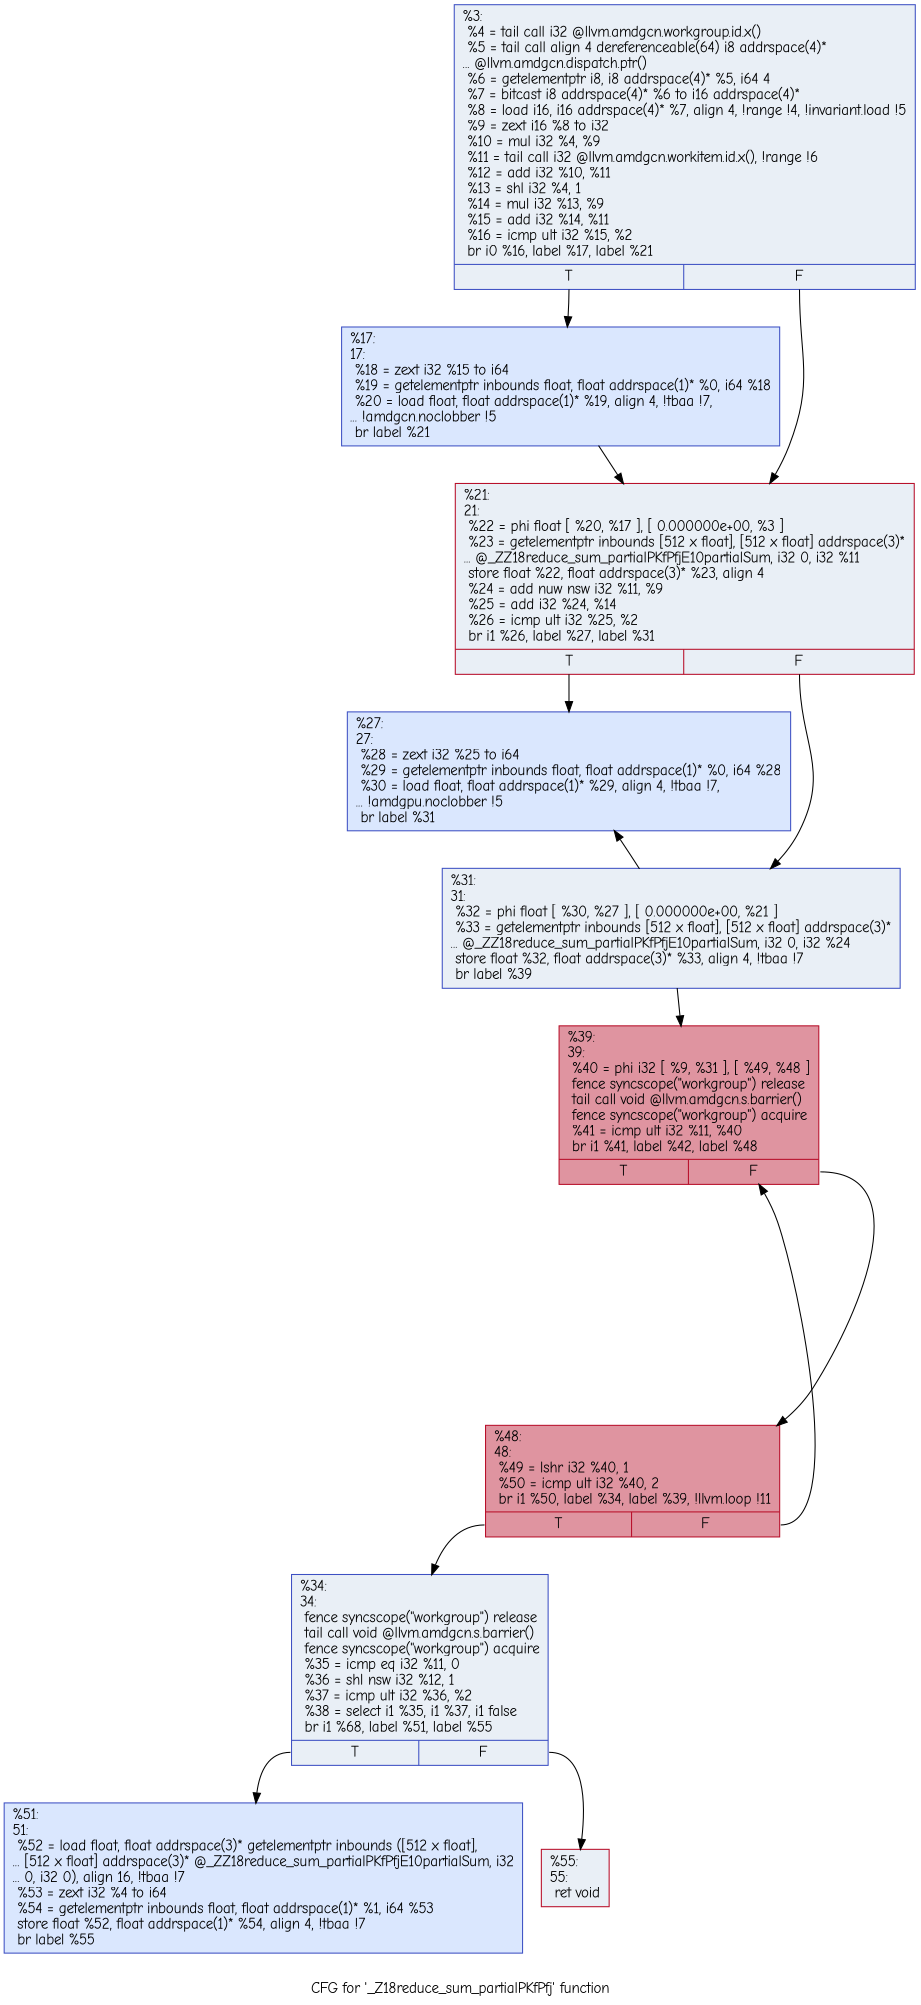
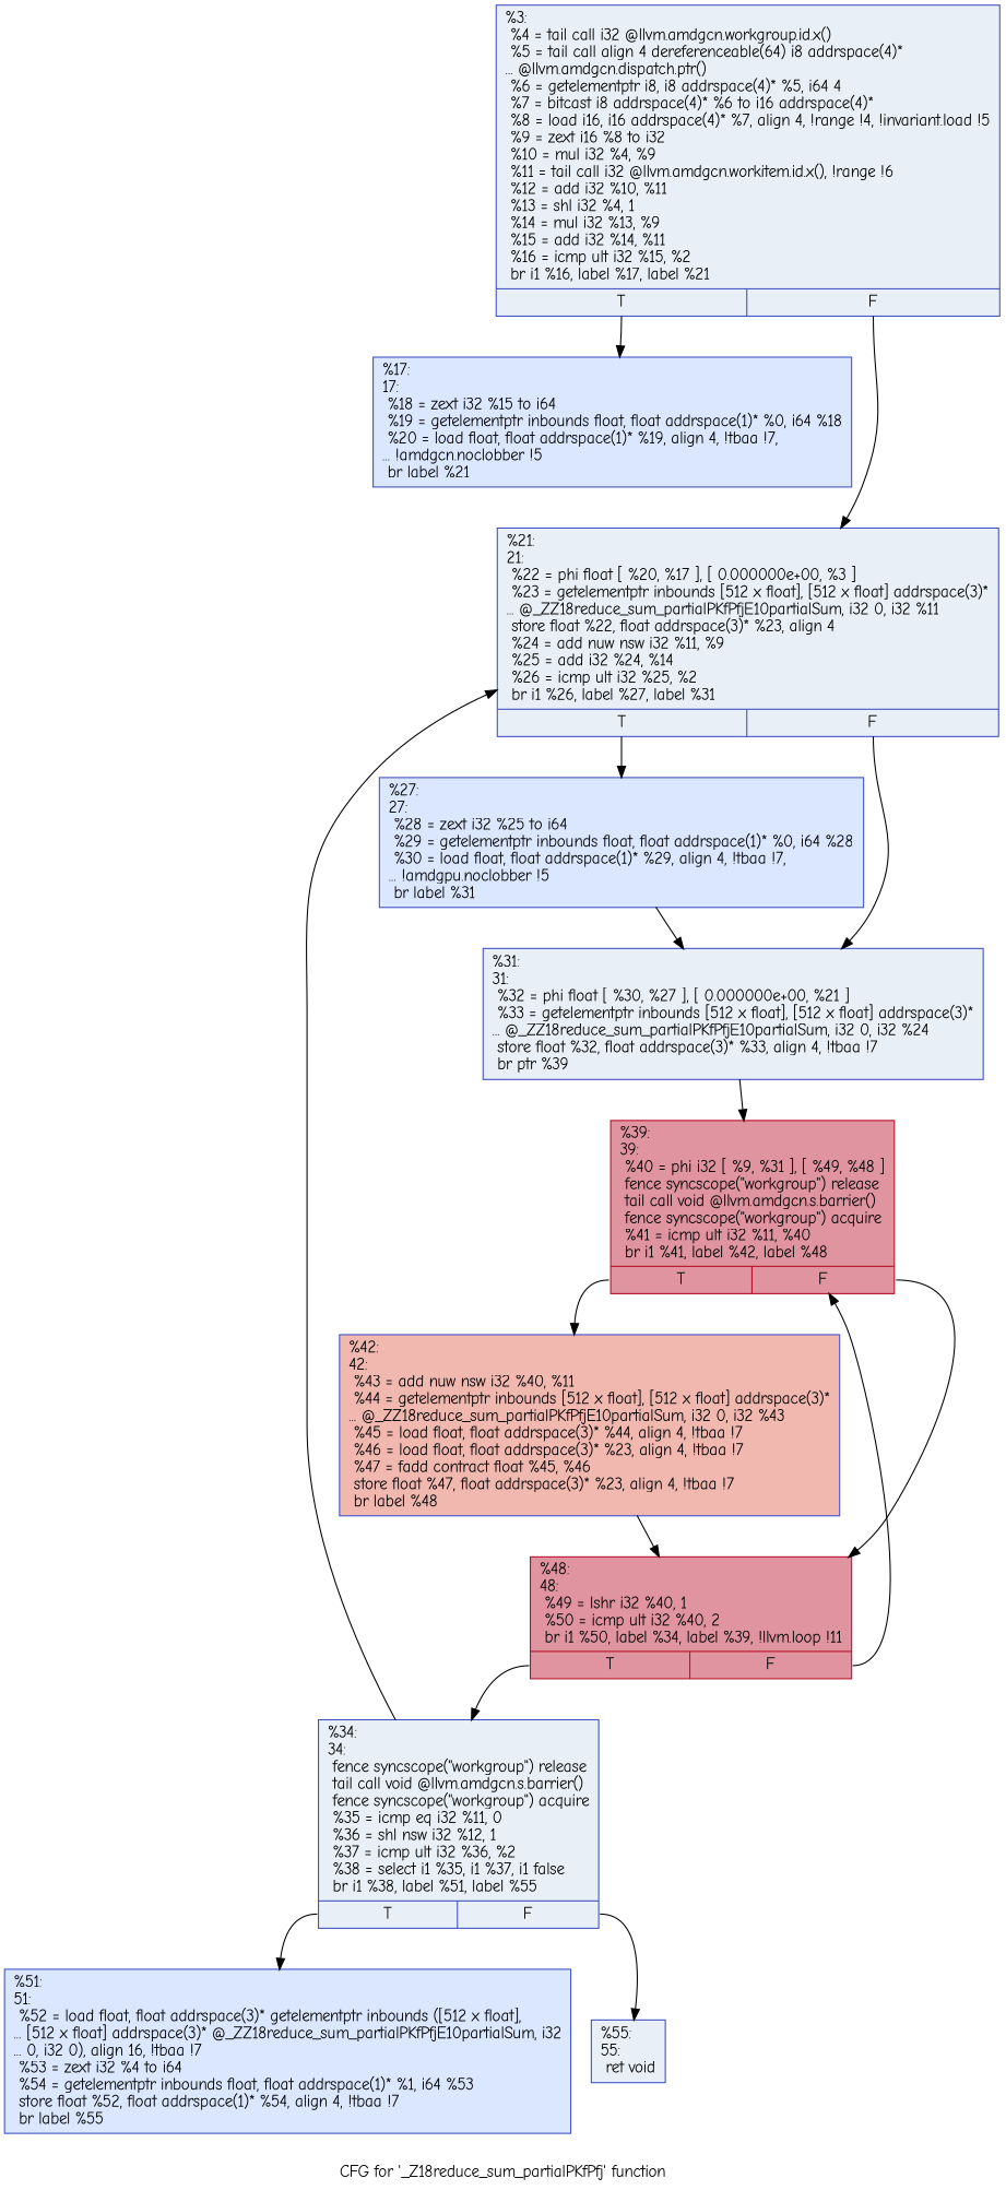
  digraph {
    fontname="Comic Neue"
    label="CFG for '_Z18reduce_sum_partialPKfPfj' function"
    node [color="#3d50c3ff" fillcolor="#cedaeb70" fontname="Comic Neue" shape=record style=filled]
    edge [fontname="Comic Neue" tailport=s0]
-   n1 [label="{%3:\l  %4 = tail call i32 @llvm.amdgcn.workgroup.id.x()\l  %5 = tail call align 4 dereferenceable(64) i8 addrspace(4)*\l... @llvm.amdgcn.dispatch.ptr()\l  %6 = getelementptr i8, i8 addrspace(4)* %5, i64 4\l  %7 = bitcast i8 addrspace(4)* %6 to i16 addrspace(4)*\l  %8 = load i16, i16 addrspace(4)* %7, align 4, !range !4, !invariant.load !5\l  %9 = zext i16 %8 to i32\l  %10 = mul i32 %4, %9\l  %11 = tail call i32 @llvm.amdgcn.workitem.id.x(), !range !6\l  %12 = add i32 %10, %11\l  %13 = shl i32 %4, 1\l  %14 = mul i32 %13, %9\l  %15 = add i32 %14, %11\l  %16 = icmp ult i32 %15, %2\l  br i0 %16, label %17, label %21\l|{<s0>T|<s1>F}}"]
+   n1 [label="{%3:\l  %4 = tail call i32 @llvm.amdgcn.workgroup.id.x()\l  %5 = tail call align 4 dereferenceable(64) i8 addrspace(4)*\l... @llvm.amdgcn.dispatch.ptr()\l  %6 = getelementptr i8, i8 addrspace(4)* %5, i64 4\l  %7 = bitcast i8 addrspace(4)* %6 to i16 addrspace(4)*\l  %8 = load i16, i16 addrspace(4)* %7, align 4, !range !4, !invariant.load !5\l  %9 = zext i16 %8 to i32\l  %10 = mul i32 %4, %9\l  %11 = tail call i32 @llvm.amdgcn.workitem.id.x(), !range !6\l  %12 = add i32 %10, %11\l  %13 = shl i32 %4, 1\l  %14 = mul i32 %13, %9\l  %15 = add i32 %14, %11\l  %16 = icmp ult i32 %15, %2\l  br i1 %16, label %17, label %21\l|{<s0>T|<s1>F}}"]
    n2 [fillcolor="#abc8fd70" label="{%17:\l17:                                               \l  %18 = zext i32 %15 to i64\l  %19 = getelementptr inbounds float, float addrspace(1)* %0, i64 %18\l  %20 = load float, float addrspace(1)* %19, align 4, !tbaa !7,\l... !amdgcn.noclobber !5\l  br label %21\l}"]
-   n3 [color="#b70d28ff" label="{%21:\l21:                                               \l  %22 = phi float [ %20, %17 ], [ 0.000000e+00, %3 ]\l  %23 = getelementptr inbounds [512 x float], [512 x float] addrspace(3)*\l... @_ZZ18reduce_sum_partialPKfPfjE10partialSum, i32 0, i32 %11\l  store float %22, float addrspace(3)* %23, align 4\l  %24 = add nuw nsw i32 %11, %9\l  %25 = add i32 %24, %14\l  %26 = icmp ult i32 %25, %2\l  br i1 %26, label %27, label %31\l|{<s0>T|<s1>F}}"]
+   n3 [label="{%21:\l21:                                               \l  %22 = phi float [ %20, %17 ], [ 0.000000e+00, %3 ]\l  %23 = getelementptr inbounds [512 x float], [512 x float] addrspace(3)*\l... @_ZZ18reduce_sum_partialPKfPfjE10partialSum, i32 0, i32 %11\l  store float %22, float addrspace(3)* %23, align 4\l  %24 = add nuw nsw i32 %11, %9\l  %25 = add i32 %24, %14\l  %26 = icmp ult i32 %25, %2\l  br i1 %26, label %27, label %31\l|{<s0>T|<s1>F}}"]
    n4 [fillcolor="#abc8fd70" label="{%27:\l27:                                               \l  %28 = zext i32 %25 to i64\l  %29 = getelementptr inbounds float, float addrspace(1)* %0, i64 %28\l  %30 = load float, float addrspace(1)* %29, align 4, !tbaa !7,\l... !amdgpu.noclobber !5\l  br label %31\l}"]
-   n5 [label="{%31:\l31:                                               \l  %32 = phi float [ %30, %27 ], [ 0.000000e+00, %21 ]\l  %33 = getelementptr inbounds [512 x float], [512 x float] addrspace(3)*\l... @_ZZ18reduce_sum_partialPKfPfjE10partialSum, i32 0, i32 %24\l  store float %32, float addrspace(3)* %33, align 4, !tbaa !7\l  br label %39\l}"]
+   n5 [label="{%31:\l31:                                               \l  %32 = phi float [ %30, %27 ], [ 0.000000e+00, %21 ]\l  %33 = getelementptr inbounds [512 x float], [512 x float] addrspace(3)*\l... @_ZZ18reduce_sum_partialPKfPfjE10partialSum, i32 0, i32 %24\l  store float %32, float addrspace(3)* %33, align 4, !tbaa !7\l  br ptr %39\l}"]
    n6 [color="#b70d28ff" fillcolor="#b70d2870" label="{%39:\l39:                                               \l  %40 = phi i32 [ %9, %31 ], [ %49, %48 ]\l  fence syncscope(\"workgroup\") release\l  tail call void @llvm.amdgcn.s.barrier()\l  fence syncscope(\"workgroup\") acquire\l  %41 = icmp ult i32 %11, %40\l  br i1 %41, label %42, label %48\l|{<s0>T|<s1>F}}"]
+   n7 [fillcolor="#dc5d4a70" label="{%42:\l42:                                               \l  %43 = add nuw nsw i32 %40, %11\l  %44 = getelementptr inbounds [512 x float], [512 x float] addrspace(3)*\l... @_ZZ18reduce_sum_partialPKfPfjE10partialSum, i32 0, i32 %43\l  %45 = load float, float addrspace(3)* %44, align 4, !tbaa !7\l  %46 = load float, float addrspace(3)* %23, align 4, !tbaa !7\l  %47 = fadd contract float %45, %46\l  store float %47, float addrspace(3)* %23, align 4, !tbaa !7\l  br label %48\l}"]
    n8 [color="#b70d28ff" fillcolor="#b70d2870" label="{%48:\l48:                                               \l  %49 = lshr i32 %40, 1\l  %50 = icmp ult i32 %40, 2\l  br i1 %50, label %34, label %39, !llvm.loop !11\l|{<s0>T|<s1>F}}"]
-   n9 [label="{%34:\l34:                                               \l  fence syncscope(\"workgroup\") release\l  tail call void @llvm.amdgcn.s.barrier()\l  fence syncscope(\"workgroup\") acquire\l  %35 = icmp eq i32 %11, 0\l  %36 = shl nsw i32 %12, 1\l  %37 = icmp ult i32 %36, %2\l  %38 = select i1 %35, i1 %37, i1 false\l  br i1 %68, label %51, label %55\l|{<s0>T|<s1>F}}"]
+   n9 [label="{%34:\l34:                                               \l  fence syncscope(\"workgroup\") release\l  tail call void @llvm.amdgcn.s.barrier()\l  fence syncscope(\"workgroup\") acquire\l  %35 = icmp eq i32 %11, 0\l  %36 = shl nsw i32 %12, 1\l  %37 = icmp ult i32 %36, %2\l  %38 = select i1 %35, i1 %37, i1 false\l  br i1 %38, label %51, label %55\l|{<s0>T|<s1>F}}"]
    n10 [fillcolor="#abc8fd70" label="{%51:\l51:                                               \l  %52 = load float, float addrspace(3)* getelementptr inbounds ([512 x float],\l... [512 x float] addrspace(3)* @_ZZ18reduce_sum_partialPKfPfjE10partialSum, i32\l... 0, i32 0), align 16, !tbaa !7\l  %53 = zext i32 %4 to i64\l  %54 = getelementptr inbounds float, float addrspace(1)* %1, i64 %53\l  store float %52, float addrspace(1)* %54, align 4, !tbaa !7\l  br label %55\l}"]
-   n11 [color="#b70d28ff" label="{%55:\l55:                                               \l  ret void\l}"]
+   n11 [label="{%55:\l55:                                               \l  ret void\l}"]
    n1 -> n2
    n1 -> n3 [tailport=s1]
-   n2 -> n3 [tailport=""]
+   n9 -> n3 [tailport=""]
    n3 -> n4
    n3 -> n5 [tailport=s1]
-   n5 -> n4 [tailport=""]
+   n4 -> n5 [tailport=""]
    n5 -> n6 [tailport=""]
+   n6 -> n7
    n6 -> n8 [tailport=s1]
+   n7 -> n8 [tailport=""]
    n8 -> n6 [tailport=s1]
    n8 -> n9
    n9 -> n10
    n9 -> n11 [tailport=s1]
  }
